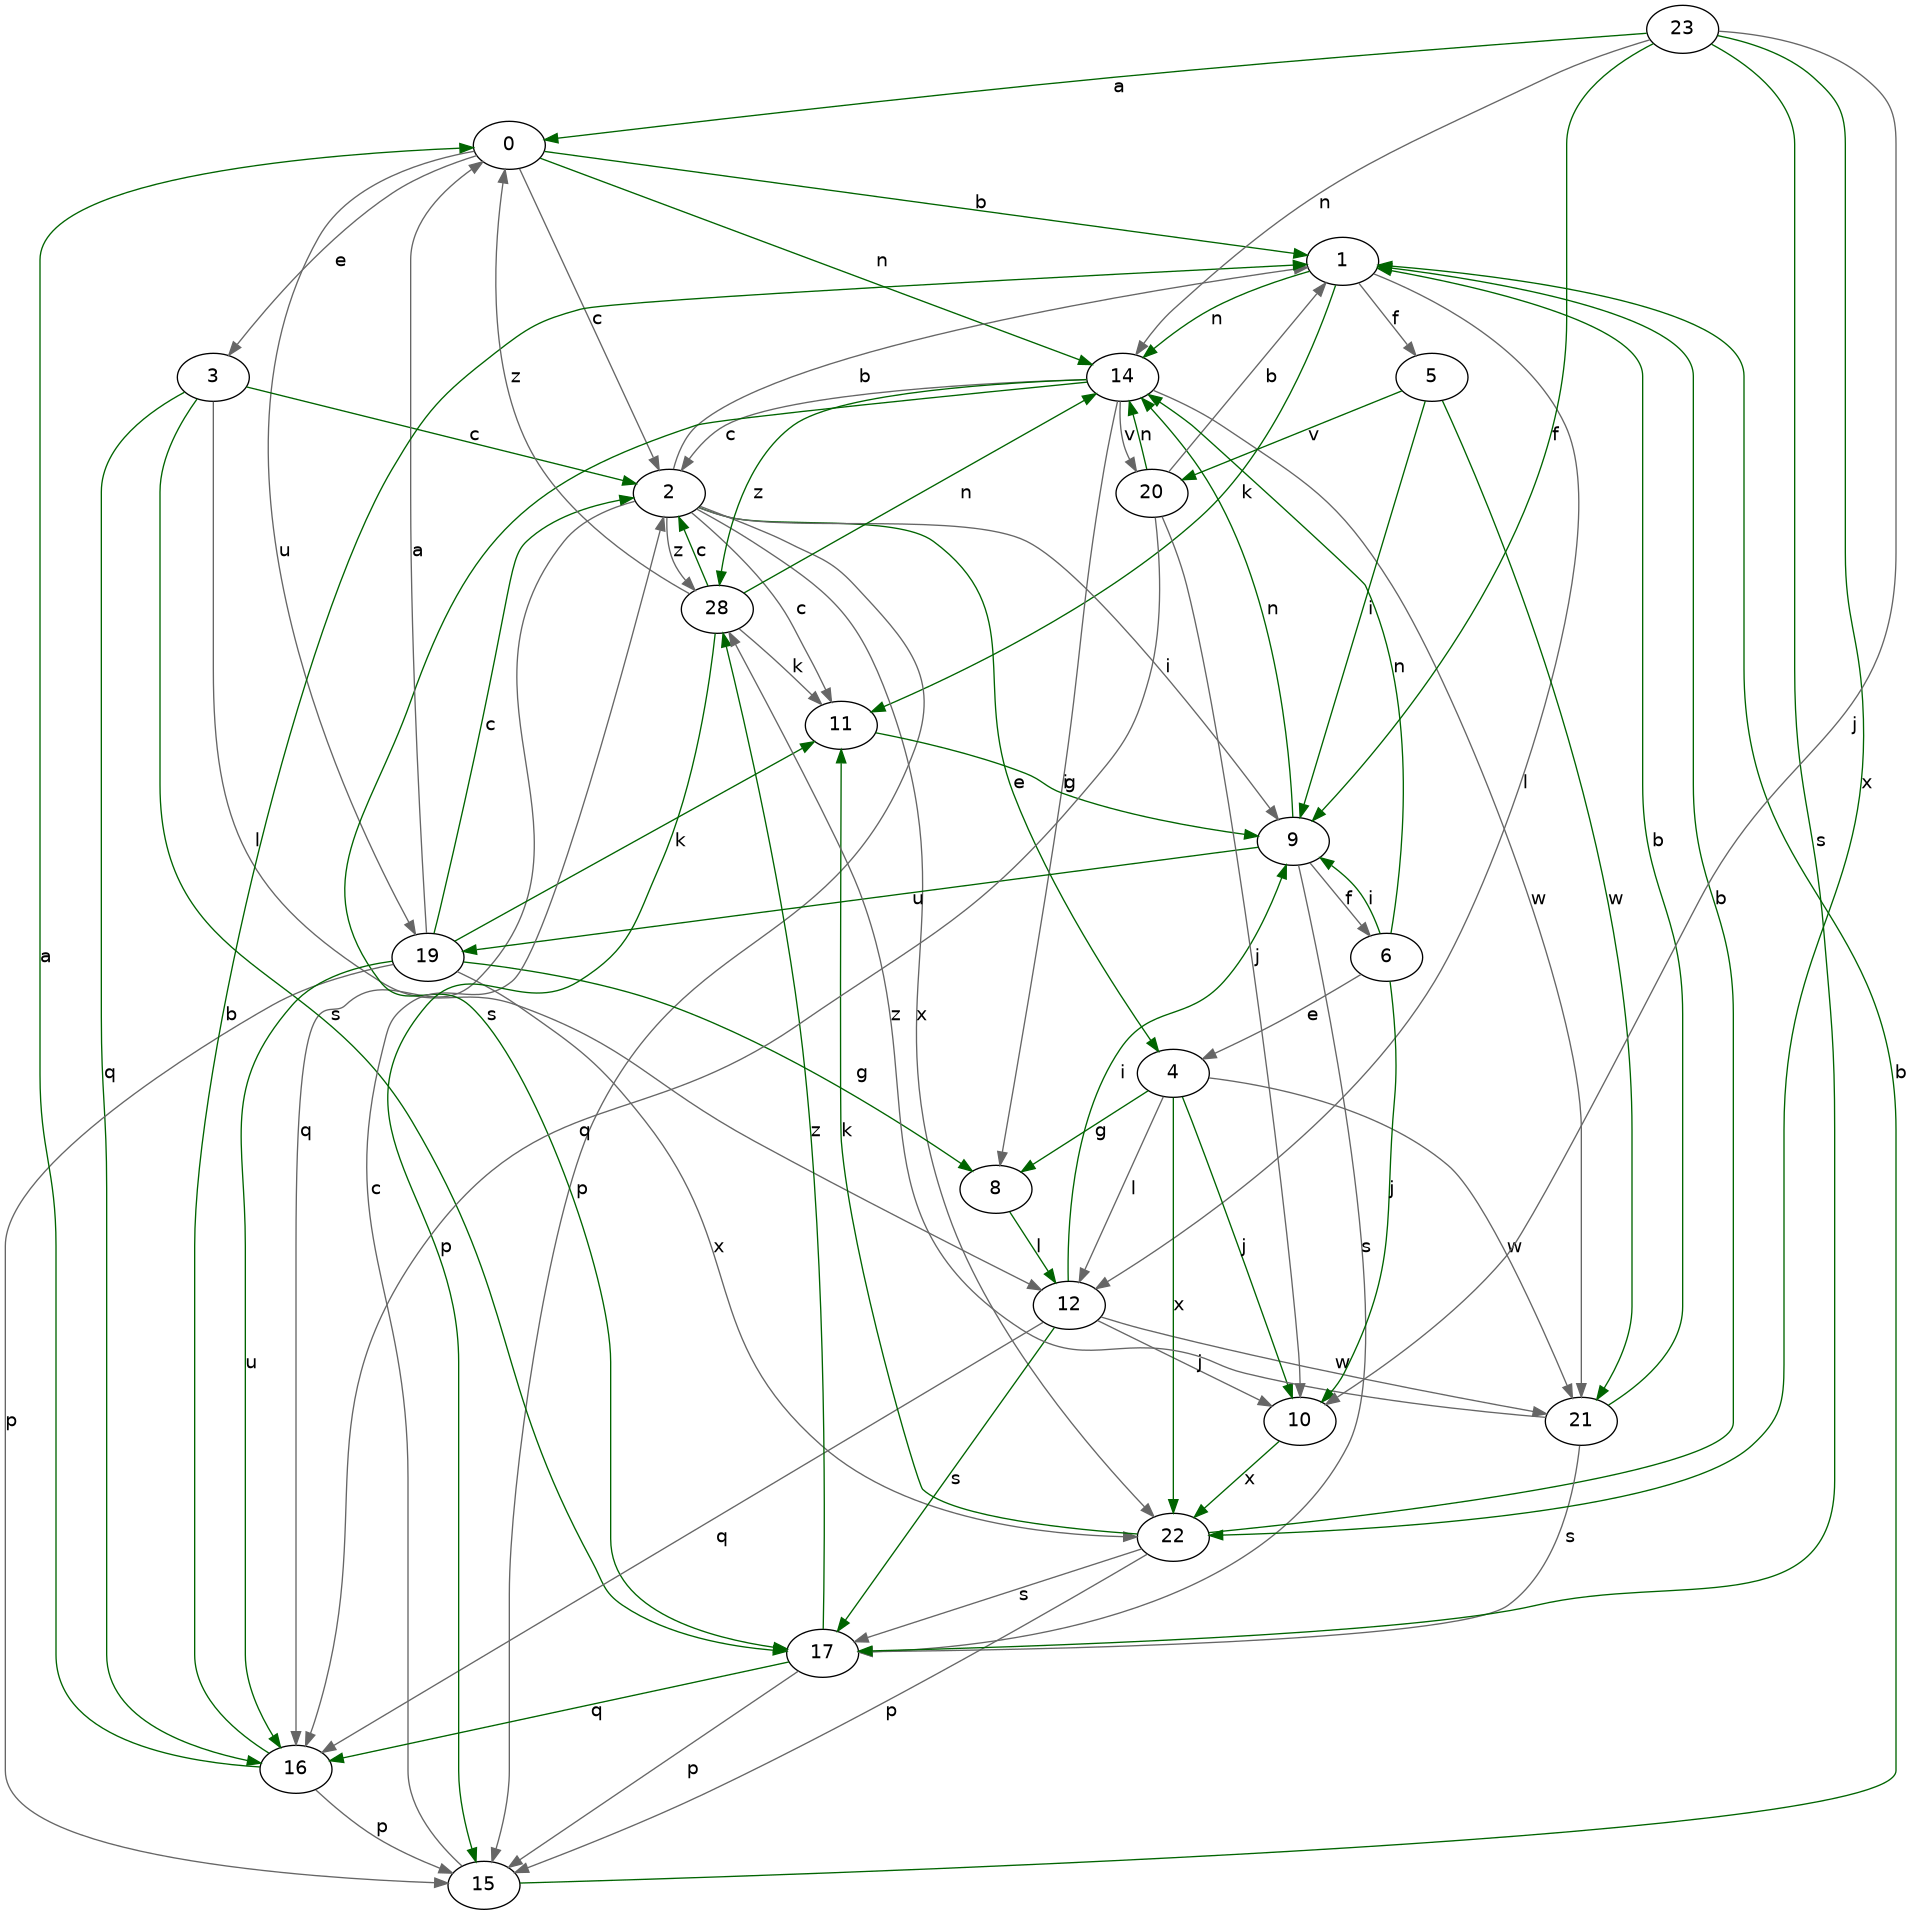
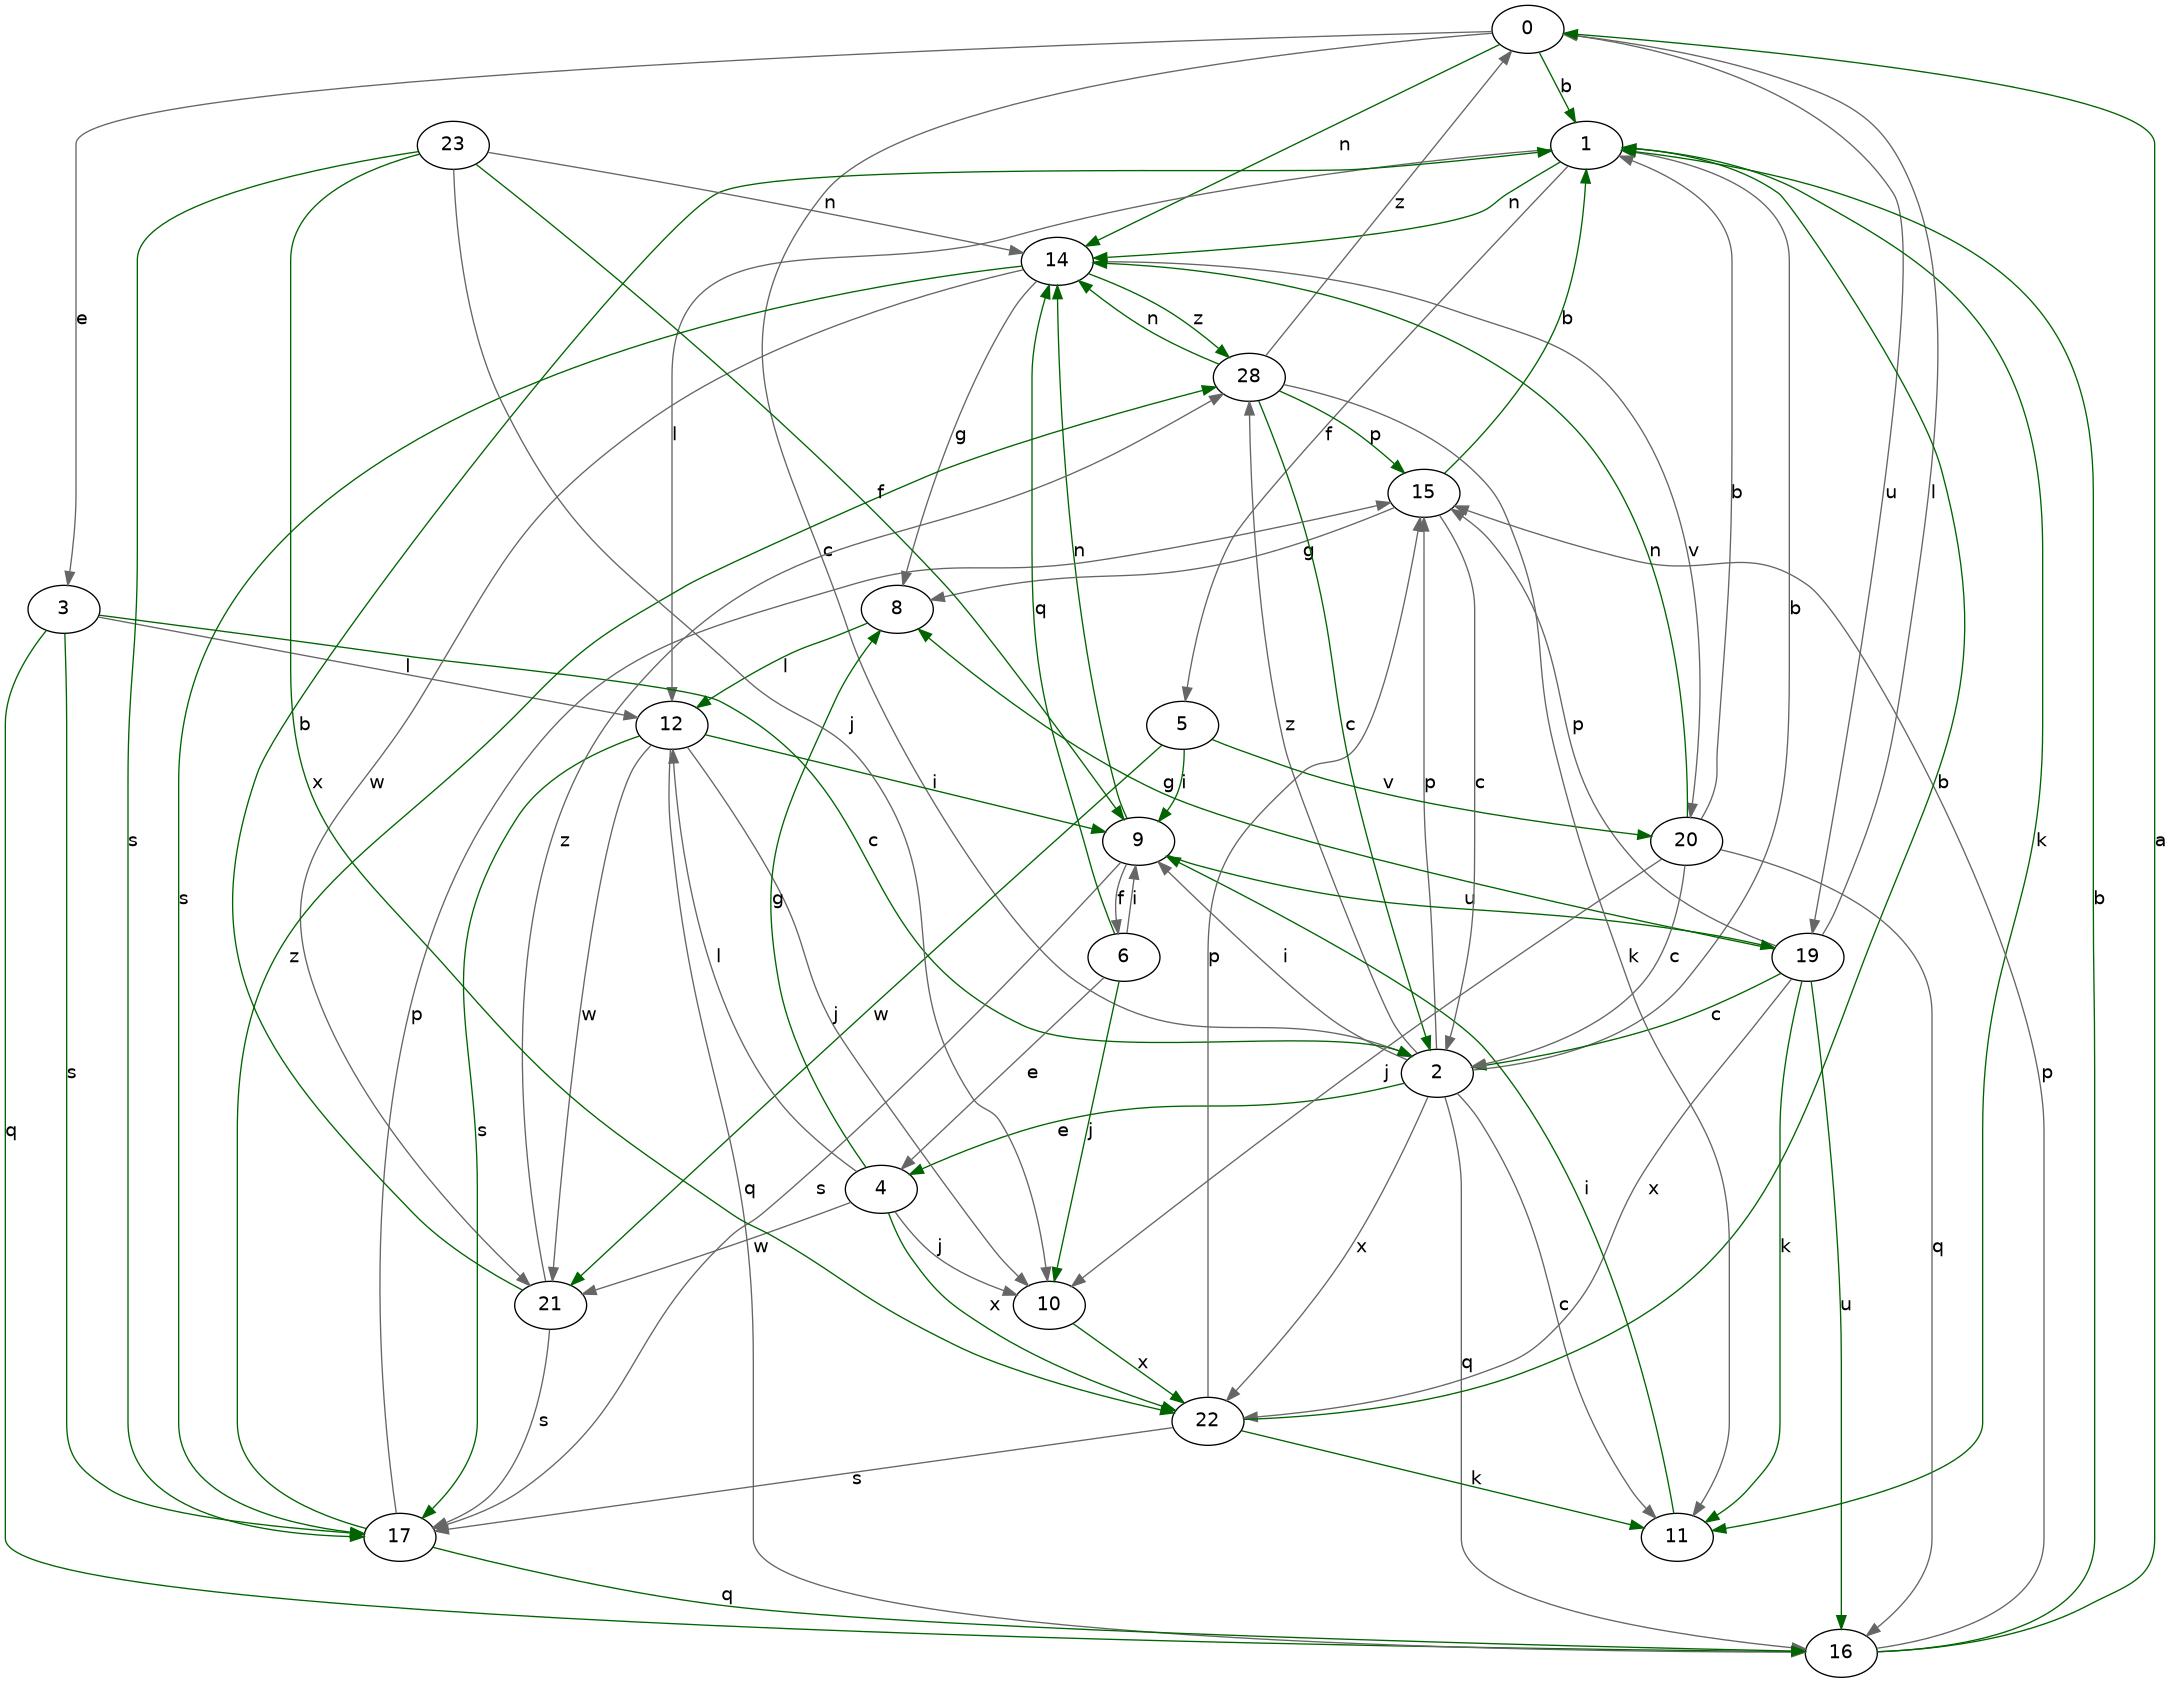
  strict digraph {
    fontname="DejaVu Sans"
    node [fontname="DejaVu Sans"]
    edge [color=darkgreen fontname="DejaVu Sans"]
    0
    1
    2
    3
    14
    19
    5
    11
    12
    4
    9
    15
    16
    22
    28
    17
    8
    21
    20
    10
    6
    23
    0 -> 1 [label=b]
    0 -> 2 [color=gray40 label=c]
    0 -> 3 [color=gray40 label=e]
    0 -> 14 [label=n]
    0 -> 19 [color=gray40 label=u]
    1 -> 14 [label=n]
    1 -> 5 [color=gray40 label=f]
    1 -> 11 [label=k]
    1 -> 12 [color=gray40 label=l]
    2 -> 1 [color=gray40 label=b]
    2 -> 11 [color=gray40 label=c]
    2 -> 4 [label=e]
    2 -> 9 [color=gray40 label=i]
    2 -> 15 [color=gray40 label=p]
    2 -> 16 [color=gray40 label=q]
    2 -> 22 [color=gray40 label=x]
    2 -> 28 [color=gray40 label=z]
    3 -> 2 [label=c]
    3 -> 12 [color=gray40 label=l]
    3 -> 16 [label=q]
    3 -> 17 [label=s]
-   14 -> 2 [color=gray40 label=c]
+   20 -> 2 [color=gray40 label=c]
    14 -> 28 [label=z]
    14 -> 17 [label=s]
    14 -> 8 [color=gray40 label=g]
    14 -> 21 [color=gray40 label=w]
    14 -> 20 [color=gray40 label=v]
-   19 -> 0 [color=gray40 label=a]
+   19 -> 0 [color=gray40 label=l]
    19 -> 2 [label=c]
    19 -> 11 [label=k]
    19 -> 15 [color=gray40 label=p]
    19 -> 16 [label=u]
    19 -> 22 [color=gray40 label=x]
    19 -> 8 [label=g]
    5 -> 9 [label=i]
    5 -> 21 [label=w]
    5 -> 20 [label=v]
    11 -> 9 [label=i]
    12 -> 9 [label=i]
    12 -> 16 [color=gray40 label=q]
    12 -> 17 [label=s]
    12 -> 21 [color=gray40 label=w]
    12 -> 10 [color=gray40 label=j]
    4 -> 12 [color=gray40 label=l]
    4 -> 22 [label=x]
    4 -> 8 [label=g]
    4 -> 21 [color=gray40 label=w]
-   4 -> 10 [label=j]
+   4 -> 10 [color=gray40 label=j]
    9 -> 14 [label=n]
    9 -> 19 [label=u]
    9 -> 17 [color=gray40 label=s]
    9 -> 6 [color=gray40 label=f]
    15 -> 1 [label=b]
    15 -> 2 [color=gray40 label=c]
+   15 -> 8 [color=gray40 label=g]
    16 -> 0 [label=a]
    16 -> 1 [label=b]
    16 -> 15 [color=gray40 label=p]
    22 -> 1 [label=b]
    22 -> 11 [label=k]
    22 -> 15 [color=gray40 label=p]
    22 -> 17 [color=gray40 label=s]
    28 -> 0 [color=gray40 label=z]
    28 -> 2 [label=c]
    28 -> 14 [label=n]
    28 -> 11 [color=gray40 label=k]
    28 -> 15 [label=p]
    17 -> 15 [color=gray40 label=p]
    17 -> 16 [label=q]
    17 -> 28 [label=z]
    8 -> 12 [label=l]
    21 -> 1 [label=b]
    21 -> 28 [color=gray40 label=z]
    21 -> 17 [color=gray40 label=s]
    20 -> 1 [color=gray40 label=b]
    20 -> 14 [label=n]
    20 -> 16 [color=gray40 label=q]
    20 -> 10 [color=gray40 label=j]
    10 -> 22 [label=x]
-   6 -> 14 [label=n]
+   6 -> 14 [label=q]
    6 -> 4 [color=gray40 label=e]
-   6 -> 9 [label=i]
+   6 -> 9 [color=gray40 label=i]
    6 -> 10 [label=j]
-   23 -> 0 [label=a]
    23 -> 14 [color=gray40 label=n]
    23 -> 9 [label=f]
    23 -> 22 [label=x]
    23 -> 17 [label=s]
    23 -> 10 [color=gray40 label=j]
  }
